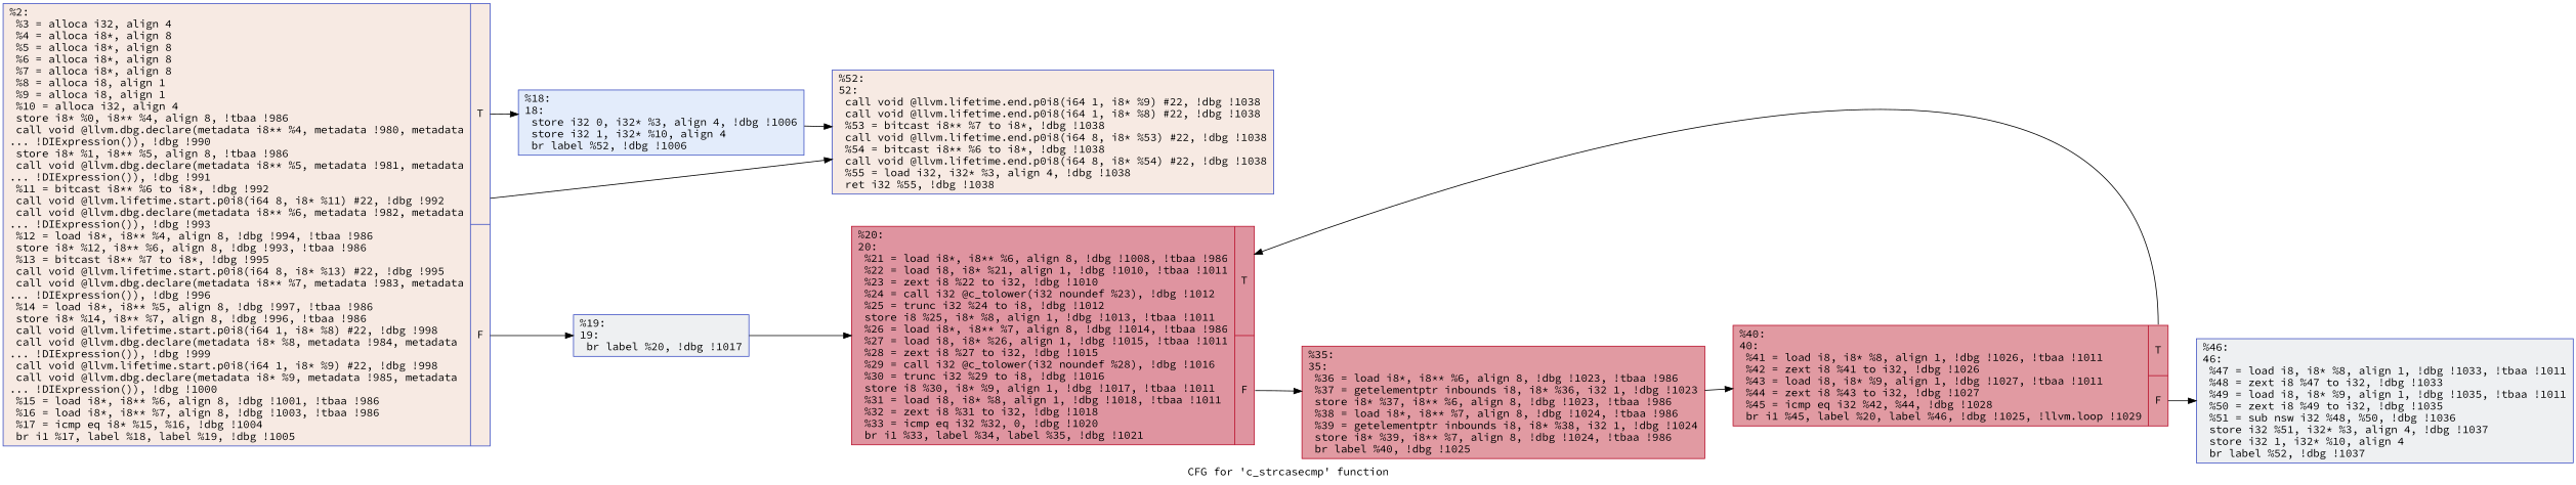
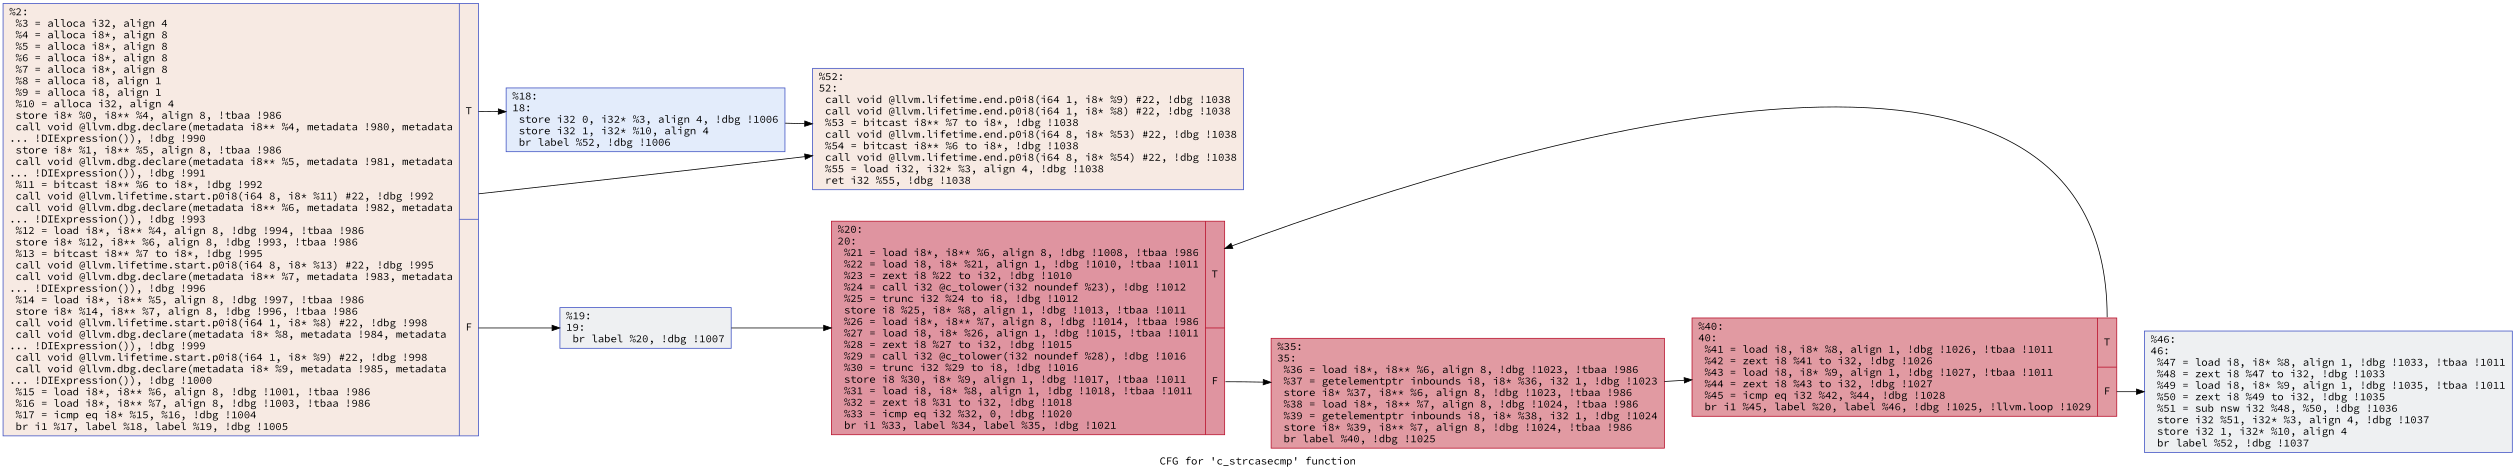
  digraph {
    fontname="Source Code Pro"
    label="CFG for 'c_strcasecmp' function"
    rankdir=LR
    node [color="#3d50c3ff" fillcolor="#eed0c070" fontname="Source Code Pro" shape=record style=filled]
    edge [fontname="Source Code Pro"]
    n1 [label="{%2:\l  %3 = alloca i32, align 4\l  %4 = alloca i8*, align 8\l  %5 = alloca i8*, align 8\l  %6 = alloca i8*, align 8\l  %7 = alloca i8*, align 8\l  %8 = alloca i8, align 1\l  %9 = alloca i8, align 1\l  %10 = alloca i32, align 4\l  store i8* %0, i8** %4, align 8, !tbaa !986\l  call void @llvm.dbg.declare(metadata i8** %4, metadata !980, metadata\l... !DIExpression()), !dbg !990\l  store i8* %1, i8** %5, align 8, !tbaa !986\l  call void @llvm.dbg.declare(metadata i8** %5, metadata !981, metadata\l... !DIExpression()), !dbg !991\l  %11 = bitcast i8** %6 to i8*, !dbg !992\l  call void @llvm.lifetime.start.p0i8(i64 8, i8* %11) #22, !dbg !992\l  call void @llvm.dbg.declare(metadata i8** %6, metadata !982, metadata\l... !DIExpression()), !dbg !993\l  %12 = load i8*, i8** %4, align 8, !dbg !994, !tbaa !986\l  store i8* %12, i8** %6, align 8, !dbg !993, !tbaa !986\l  %13 = bitcast i8** %7 to i8*, !dbg !995\l  call void @llvm.lifetime.start.p0i8(i64 8, i8* %13) #22, !dbg !995\l  call void @llvm.dbg.declare(metadata i8** %7, metadata !983, metadata\l... !DIExpression()), !dbg !996\l  %14 = load i8*, i8** %5, align 8, !dbg !997, !tbaa !986\l  store i8* %14, i8** %7, align 8, !dbg !996, !tbaa !986\l  call void @llvm.lifetime.start.p0i8(i64 1, i8* %8) #22, !dbg !998\l  call void @llvm.dbg.declare(metadata i8* %8, metadata !984, metadata\l... !DIExpression()), !dbg !999\l  call void @llvm.lifetime.start.p0i8(i64 1, i8* %9) #22, !dbg !998\l  call void @llvm.dbg.declare(metadata i8* %9, metadata !985, metadata\l... !DIExpression()), !dbg !1000\l  %15 = load i8*, i8** %6, align 8, !dbg !1001, !tbaa !986\l  %16 = load i8*, i8** %7, align 8, !dbg !1003, !tbaa !986\l  %17 = icmp eq i8* %15, %16, !dbg !1004\l  br i1 %17, label %18, label %19, !dbg !1005\l|{<s0>T|<s1>F}}"]
    n2 [fillcolor="#bfd3f670" label="{%18:\l18:                                               \l  store i32 0, i32* %3, align 4, !dbg !1006\l  store i32 1, i32* %10, align 4\l  br label %52, !dbg !1006\l}"]
-   n3 [fillcolor="#d9dce170" label="{%19:\l19:                                               \l  br label %20, !dbg !1017\l}"]
+   n3 [fillcolor="#d9dce170" label="{%19:\l19:                                               \l  br label %20, !dbg !1007\l}"]
    n4 [label="{%52:\l52:                                               \l  call void @llvm.lifetime.end.p0i8(i64 1, i8* %9) #22, !dbg !1038\l  call void @llvm.lifetime.end.p0i8(i64 1, i8* %8) #22, !dbg !1038\l  %53 = bitcast i8** %7 to i8*, !dbg !1038\l  call void @llvm.lifetime.end.p0i8(i64 8, i8* %53) #22, !dbg !1038\l  %54 = bitcast i8** %6 to i8*, !dbg !1038\l  call void @llvm.lifetime.end.p0i8(i64 8, i8* %54) #22, !dbg !1038\l  %55 = load i32, i32* %3, align 4, !dbg !1038\l  ret i32 %55, !dbg !1038\l}"]
    n5 [color="#b70d28ff" fillcolor="#b70d2870" label="{%20:\l20:                                               \l  %21 = load i8*, i8** %6, align 8, !dbg !1008, !tbaa !986\l  %22 = load i8, i8* %21, align 1, !dbg !1010, !tbaa !1011\l  %23 = zext i8 %22 to i32, !dbg !1010\l  %24 = call i32 @c_tolower(i32 noundef %23), !dbg !1012\l  %25 = trunc i32 %24 to i8, !dbg !1012\l  store i8 %25, i8* %8, align 1, !dbg !1013, !tbaa !1011\l  %26 = load i8*, i8** %7, align 8, !dbg !1014, !tbaa !986\l  %27 = load i8, i8* %26, align 1, !dbg !1015, !tbaa !1011\l  %28 = zext i8 %27 to i32, !dbg !1015\l  %29 = call i32 @c_tolower(i32 noundef %28), !dbg !1016\l  %30 = trunc i32 %29 to i8, !dbg !1016\l  store i8 %30, i8* %9, align 1, !dbg !1017, !tbaa !1011\l  %31 = load i8, i8* %8, align 1, !dbg !1018, !tbaa !1011\l  %32 = zext i8 %31 to i32, !dbg !1018\l  %33 = icmp eq i32 %32, 0, !dbg !1020\l  br i1 %33, label %34, label %35, !dbg !1021\l|{<s0>T|<s1>F}}"]
    n6 [color="#b70d28ff" fillcolor="#bb1b2c70" label="{%35:\l35:                                               \l  %36 = load i8*, i8** %6, align 8, !dbg !1023, !tbaa !986\l  %37 = getelementptr inbounds i8, i8* %36, i32 1, !dbg !1023\l  store i8* %37, i8** %6, align 8, !dbg !1023, !tbaa !986\l  %38 = load i8*, i8** %7, align 8, !dbg !1024, !tbaa !986\l  %39 = getelementptr inbounds i8, i8* %38, i32 1, !dbg !1024\l  store i8* %39, i8** %7, align 8, !dbg !1024, !tbaa !986\l  br label %40, !dbg !1025\l}"]
    n7 [color="#b70d28ff" fillcolor="#bb1b2c70" label="{%40:\l40:                                               \l  %41 = load i8, i8* %8, align 1, !dbg !1026, !tbaa !1011\l  %42 = zext i8 %41 to i32, !dbg !1026\l  %43 = load i8, i8* %9, align 1, !dbg !1027, !tbaa !1011\l  %44 = zext i8 %43 to i32, !dbg !1027\l  %45 = icmp eq i32 %42, %44, !dbg !1028\l  br i1 %45, label %20, label %46, !dbg !1025, !llvm.loop !1029\l|{<s0>T|<s1>F}}"]
    n8 [fillcolor="#d9dce170" label="{%46:\l46:                                               \l  %47 = load i8, i8* %8, align 1, !dbg !1033, !tbaa !1011\l  %48 = zext i8 %47 to i32, !dbg !1033\l  %49 = load i8, i8* %9, align 1, !dbg !1035, !tbaa !1011\l  %50 = zext i8 %49 to i32, !dbg !1035\l  %51 = sub nsw i32 %48, %50, !dbg !1036\l  store i32 %51, i32* %3, align 4, !dbg !1037\l  store i32 1, i32* %10, align 4\l  br label %52, !dbg !1037\l}"]
    n1 -> n2 [tailport=s0]
    n1 -> n3 [tailport=s1]
    n1 -> n4
    n2 -> n4
    n3 -> n5
    n5 -> n6 [tailport=s1]
    n6 -> n7
    n7 -> n5 [tailport=s0]
    n7 -> n8 [tailport=s1]
  }
